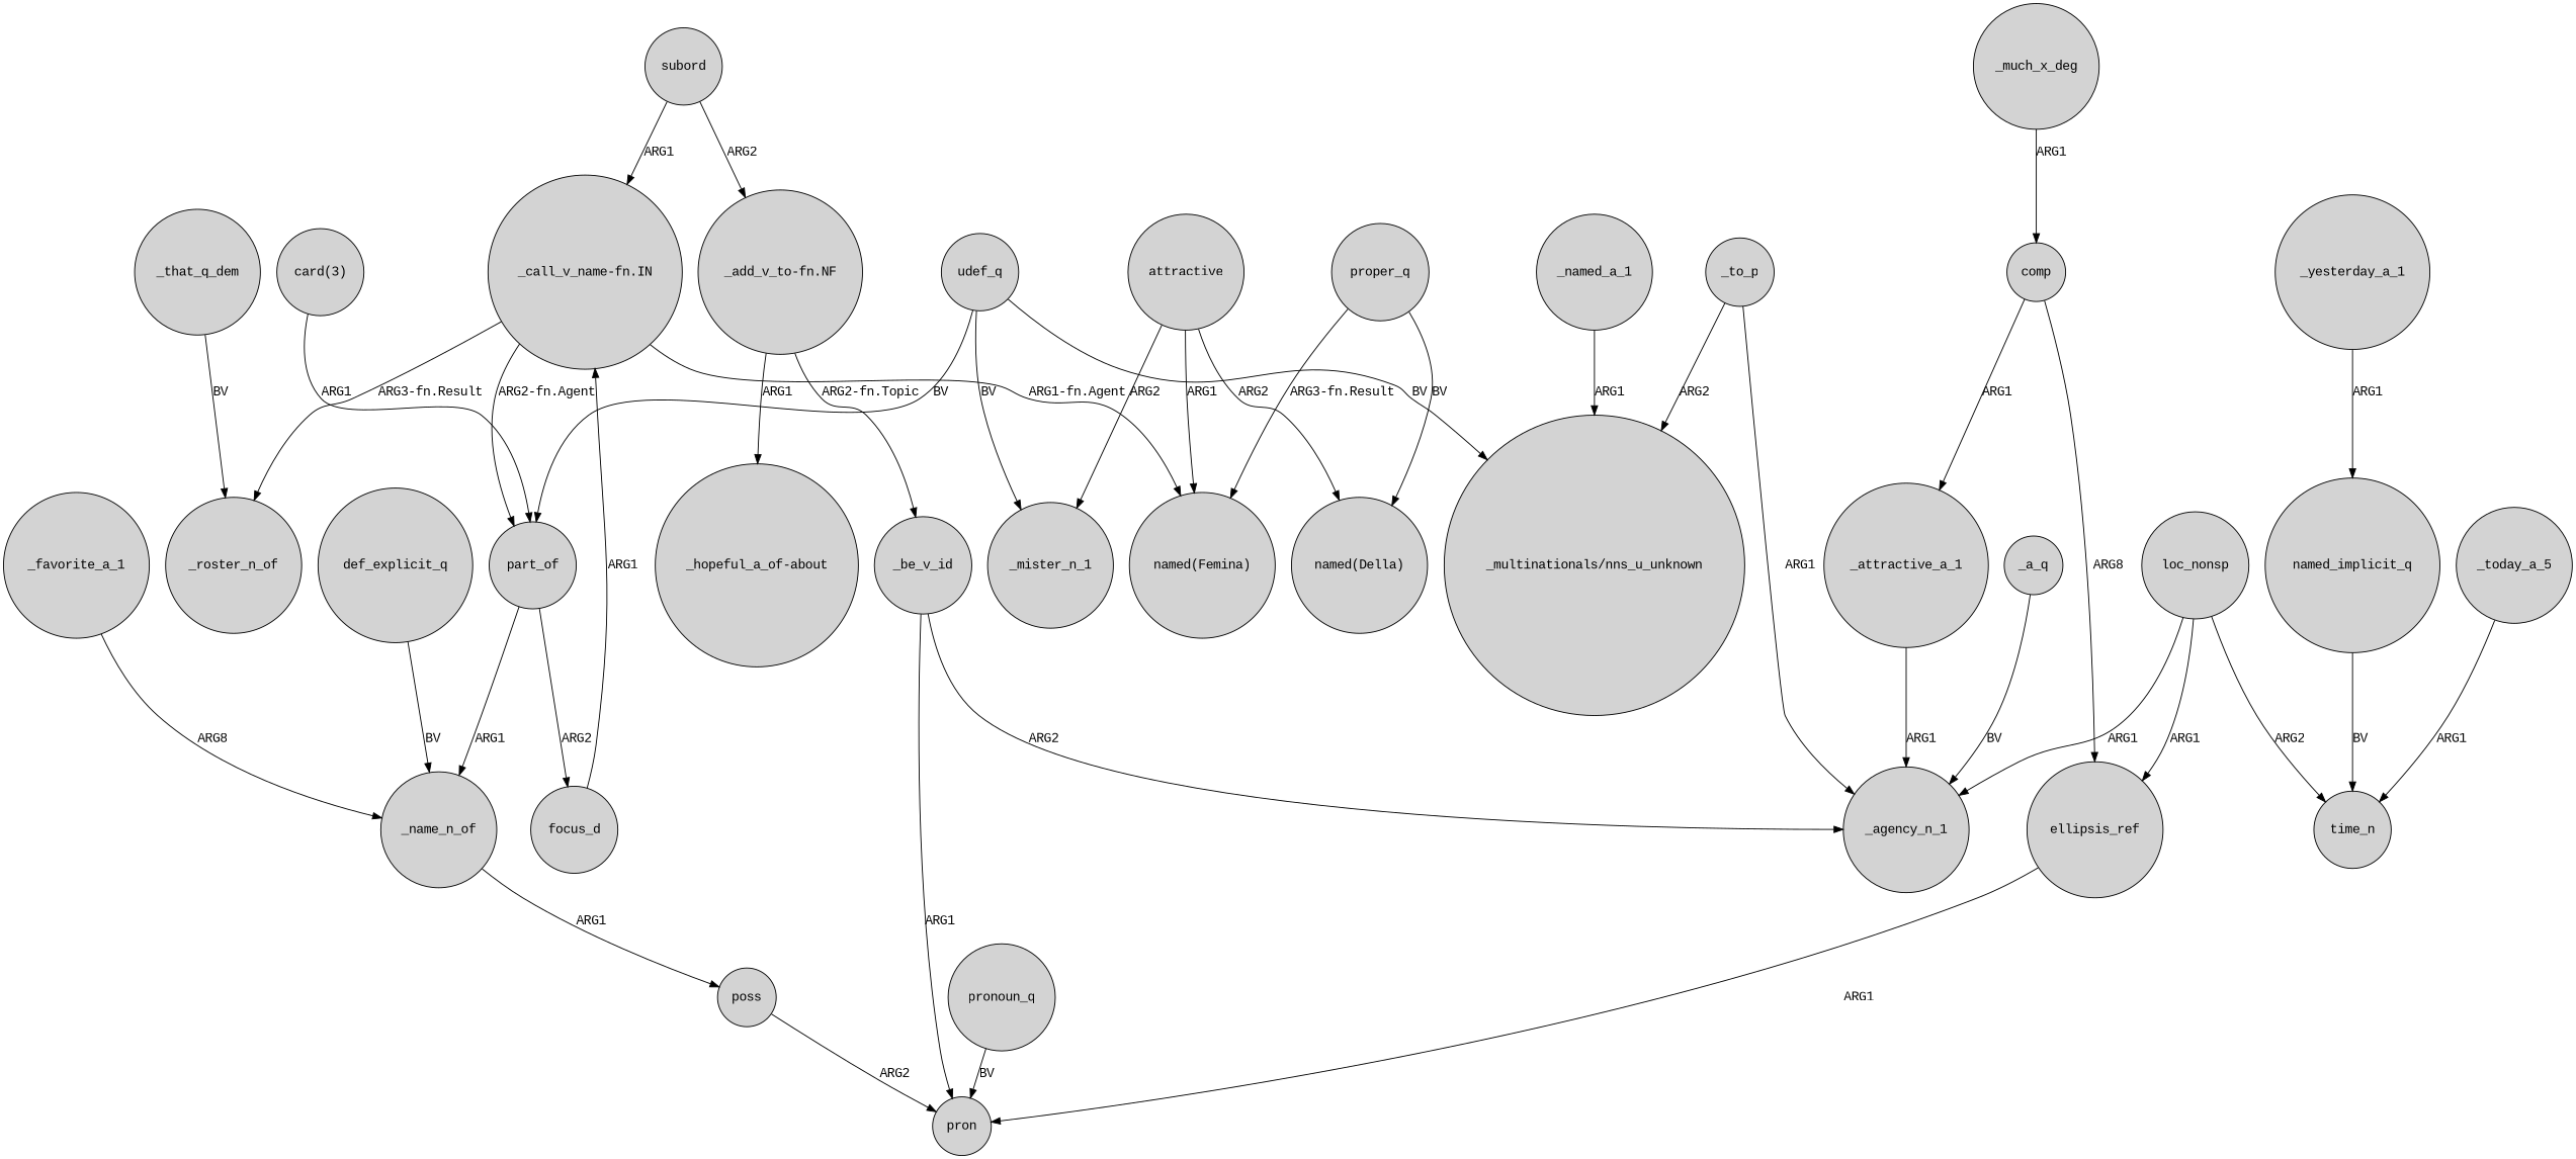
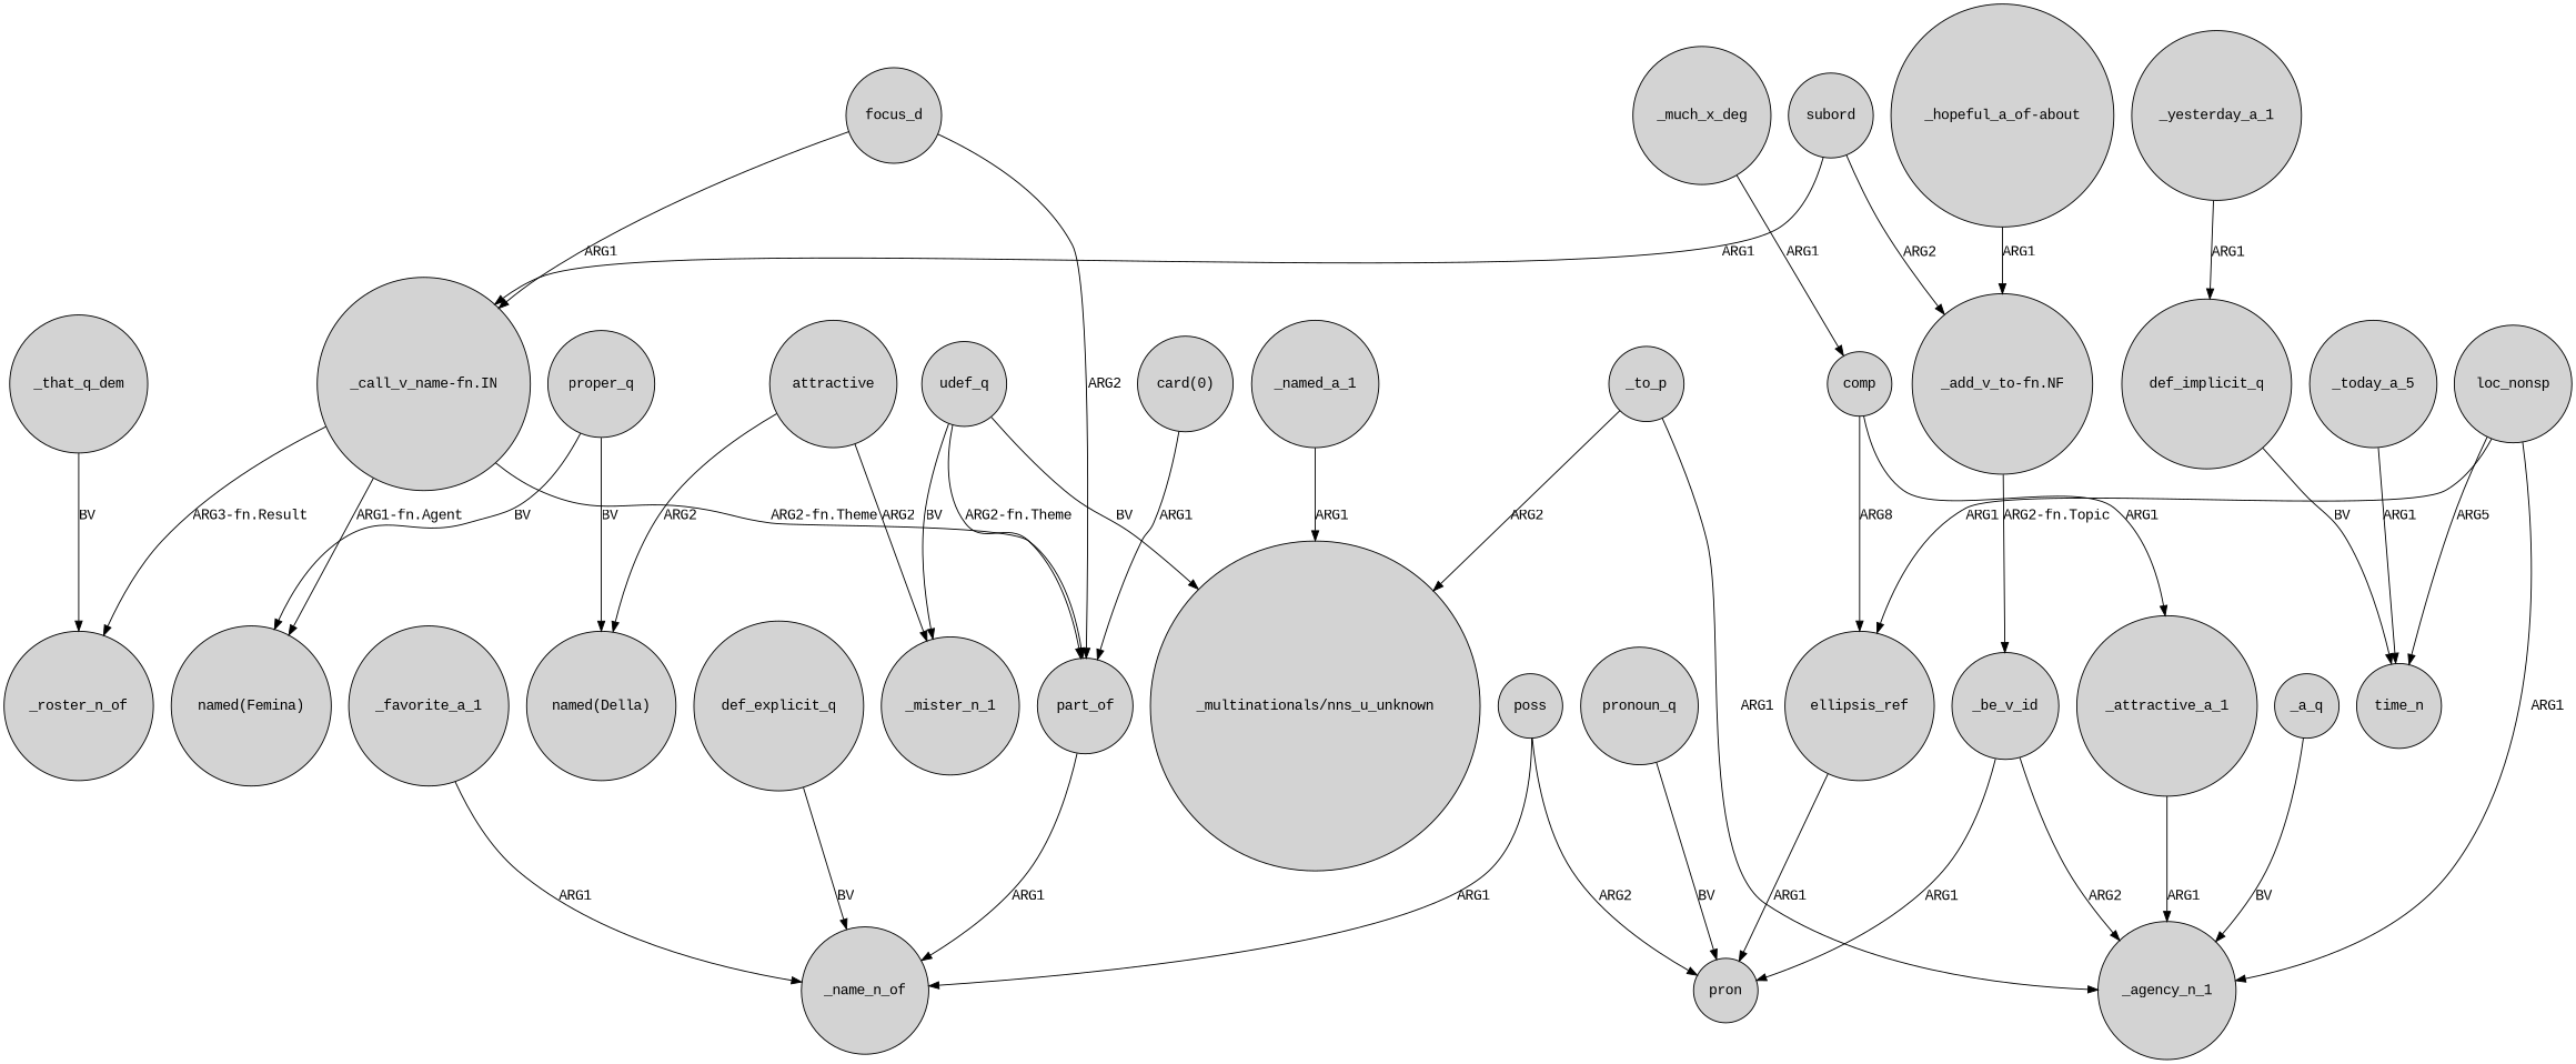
  digraph {
    fontname="Liberation Mono"
    node [fontname="Liberation Mono" shape=circle style=filled]
    edge [fontname="Liberation Mono"]
    subord
    "_add_v_to-fn.NF"
    "_call_v_name-fn.IN"
    _be_v_id
    part_of
    _roster_n_of
    "named(Femina)"
    _agency_n_1
    pron
    _name_n_of
    _that_q_dem
    _yesterday_a_1
-   def_implicit_q [label=named_implicit_q]
+   def_implicit_q
    udef_q
    "_multinationals/nns_u_unknown"
    _mister_n_1
    focus_d
    poss
    comp
    ellipsis_ref
    _attractive_a_1
    n22 [label=_today_a_5]
    time_n
    n24 [label=_named_a_1]
    n25 [label=attractive]
    "named(Della)"
    loc_nonsp
    _to_p
    _favorite_a_1
    pronoun_q
    proper_q
    "_hopeful_a_of-about"
    _a_q
-   "card(3)"
+   "card(3)" [label="card(0)"]
    _much_x_deg
    def_explicit_q
    subord -> "_add_v_to-fn.NF" [label=ARG2]
    subord -> "_call_v_name-fn.IN" [label=ARG1]
    "_add_v_to-fn.NF" -> _be_v_id [label="ARG2-fn.Topic"]
-   "_call_v_name-fn.IN" -> part_of [label="ARG2-fn.Agent"]
+   "_call_v_name-fn.IN" -> part_of [label="ARG2-fn.Theme"]
    "_call_v_name-fn.IN" -> _roster_n_of [label="ARG3-fn.Result"]
    "_call_v_name-fn.IN" -> "named(Femina)" [label="ARG1-fn.Agent"]
    _be_v_id -> _agency_n_1 [label=ARG2]
    _be_v_id -> pron [label=ARG1]
    part_of -> _name_n_of [label=ARG1]
    _that_q_dem -> _roster_n_of [label=BV]
    _yesterday_a_1 -> def_implicit_q [label=ARG1]
    def_implicit_q -> time_n [label=BV]
-   udef_q -> part_of [label=BV]
+   udef_q -> part_of [label="ARG2-fn.Theme"]
    udef_q -> "_multinationals/nns_u_unknown" [label=BV]
    udef_q -> _mister_n_1 [label=BV]
    focus_d -> "_call_v_name-fn.IN" [label=ARG1]
-   part_of -> focus_d [label=ARG2]
+   focus_d -> part_of [label=ARG2]
    poss -> pron [label=ARG2]
-   _name_n_of -> poss [label=ARG1]
+   poss -> _name_n_of [label=ARG1]
    comp -> ellipsis_ref [label=ARG8]
    comp -> _attractive_a_1 [label=ARG1]
    ellipsis_ref -> pron [label=ARG1]
    _attractive_a_1 -> _agency_n_1 [label=ARG1]
    n22 -> time_n [label=ARG1]
    n24 -> "_multinationals/nns_u_unknown" [label=ARG1]
-   n25 -> "named(Femina)" [label=ARG1]
    n25 -> _mister_n_1 [label=ARG2]
    n25 -> "named(Della)" [label=ARG2]
    loc_nonsp -> _agency_n_1 [label=ARG1]
    loc_nonsp -> ellipsis_ref [label=ARG1]
-   loc_nonsp -> time_n [label=ARG2]
+   loc_nonsp -> time_n [label=ARG5]
    _to_p -> _agency_n_1 [label=ARG1]
    _to_p -> "_multinationals/nns_u_unknown" [label=ARG2]
-   _favorite_a_1 -> _name_n_of [label=ARG8]
+   _favorite_a_1 -> _name_n_of [label=ARG1]
    pronoun_q -> pron [label=BV]
-   proper_q -> "named(Femina)" [label="ARG3-fn.Result"]
+   proper_q -> "named(Femina)" [label=BV]
    proper_q -> "named(Della)" [label=BV]
-   "_add_v_to-fn.NF" -> "_hopeful_a_of-about" [label=ARG1]
+   "_hopeful_a_of-about" -> "_add_v_to-fn.NF" [label=ARG1]
    _a_q -> _agency_n_1 [label=BV]
    "card(3)" -> part_of [label=ARG1]
    _much_x_deg -> comp [label=ARG1]
    def_explicit_q -> _name_n_of [label=BV]
  }
